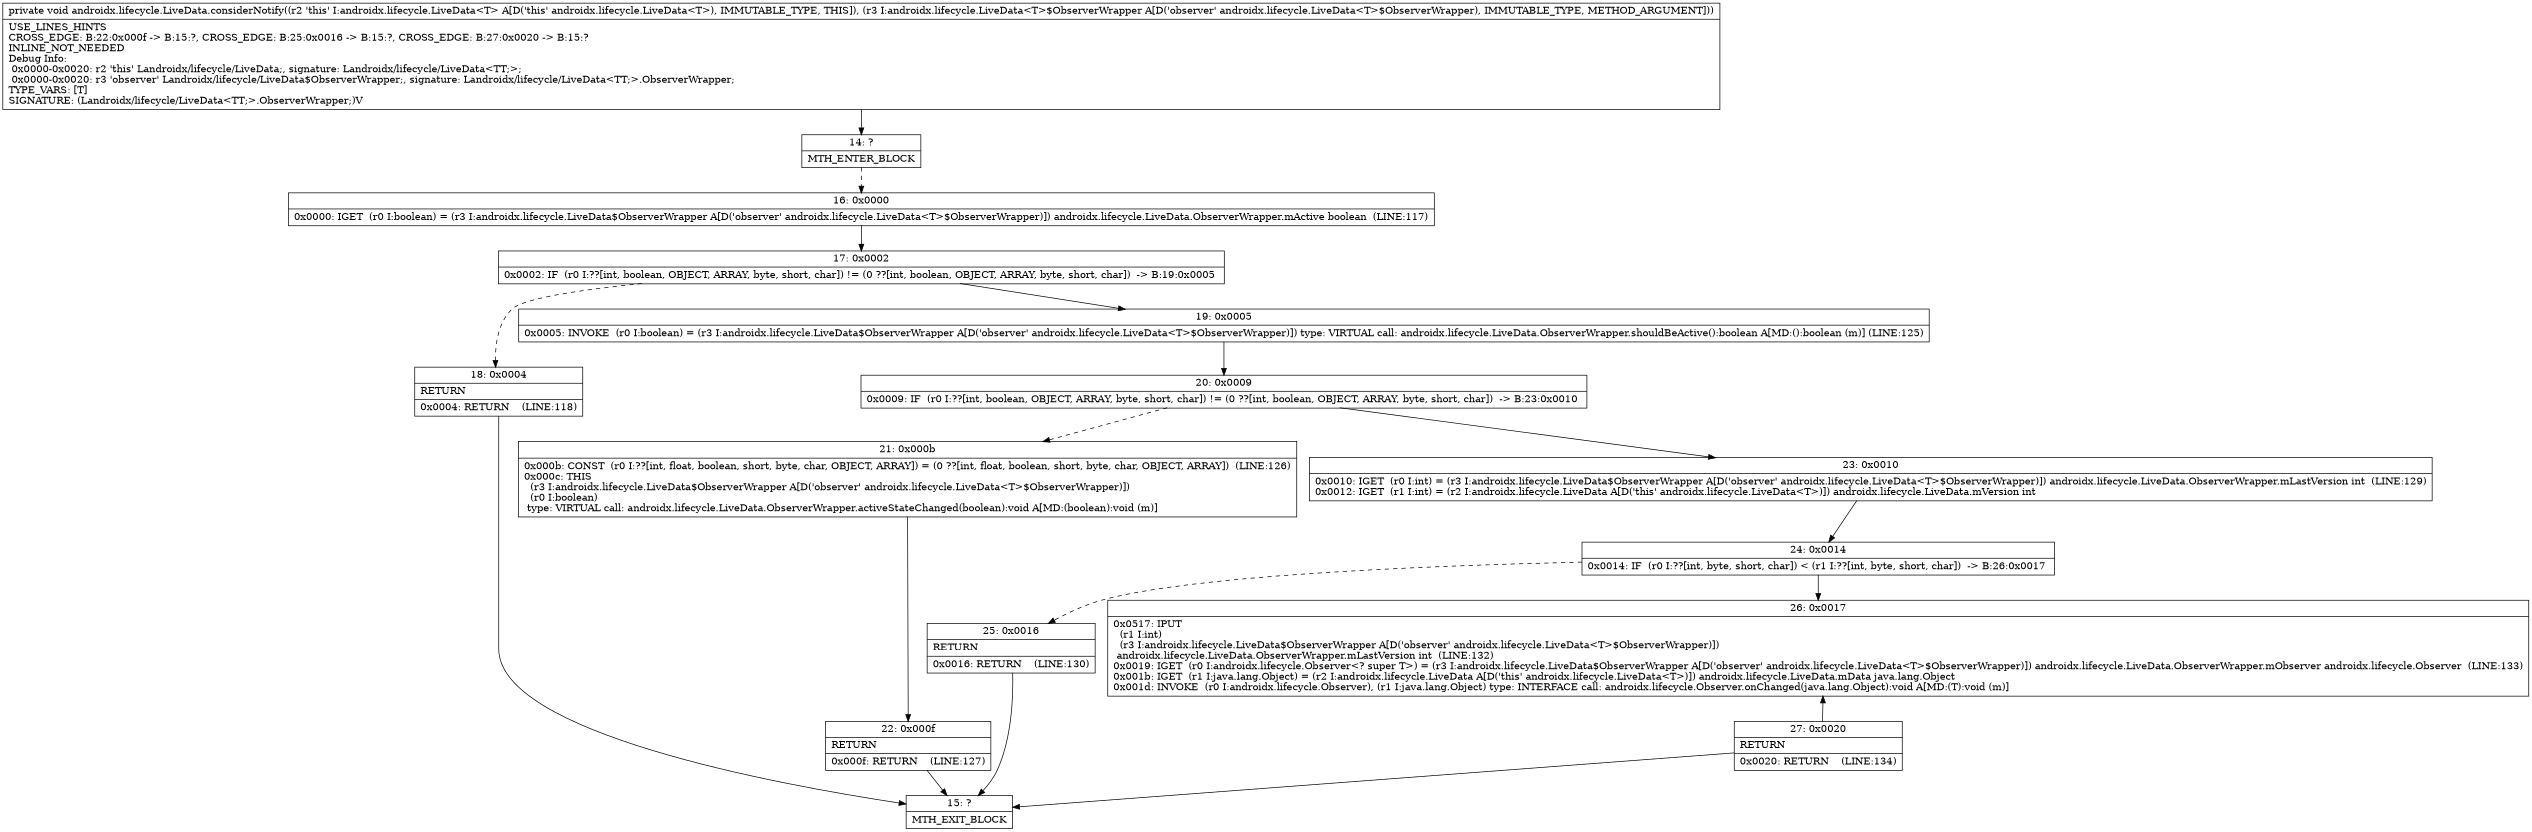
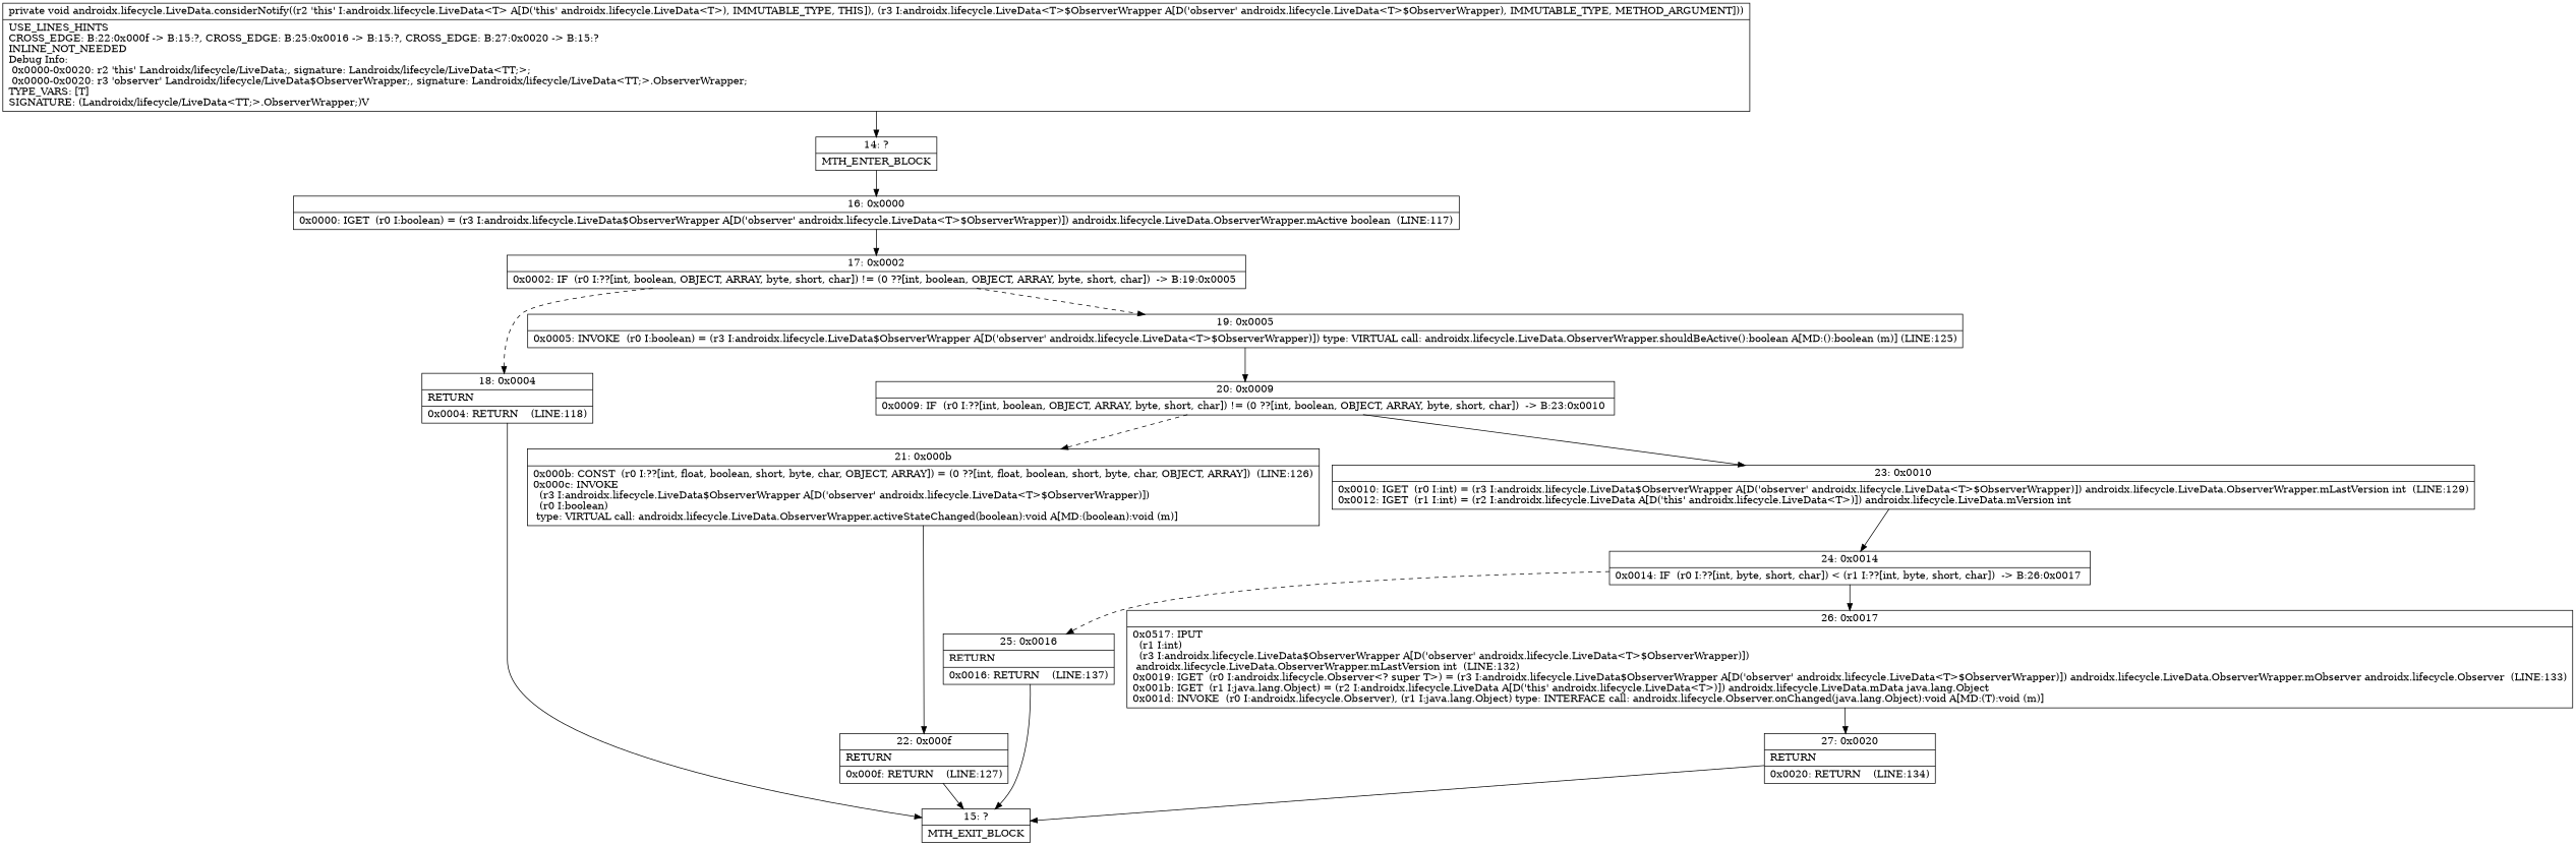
  digraph {
    node [shape=record]
    n1 [label="{14\:\ ?|MTH_ENTER_BLOCK\l}"]
    n2 [label="{16\:\ 0x0000|0x0000: IGET  (r0 I:boolean) = (r3 I:androidx.lifecycle.LiveData$ObserverWrapper A[D('observer' androidx.lifecycle.LiveData\<T\>$ObserverWrapper)]) androidx.lifecycle.LiveData.ObserverWrapper.mActive boolean  (LINE:117)\l}"]
    n3 [label="{17\:\ 0x0002|0x0002: IF  (r0 I:??[int, boolean, OBJECT, ARRAY, byte, short, char]) != (0 ??[int, boolean, OBJECT, ARRAY, byte, short, char])  \-\> B:19:0x0005 \l}"]
    n4 [label="{18\:\ 0x0004|RETURN\l|0x0004: RETURN    (LINE:118)\l}"]
    n5 [label="{19\:\ 0x0005|0x0005: INVOKE  (r0 I:boolean) = (r3 I:androidx.lifecycle.LiveData$ObserverWrapper A[D('observer' androidx.lifecycle.LiveData\<T\>$ObserverWrapper)]) type: VIRTUAL call: androidx.lifecycle.LiveData.ObserverWrapper.shouldBeActive():boolean A[MD:():boolean (m)] (LINE:125)\l}"]
    n6 [label="{15\:\ ?|MTH_EXIT_BLOCK\l}"]
    n7 [label="{20\:\ 0x0009|0x0009: IF  (r0 I:??[int, boolean, OBJECT, ARRAY, byte, short, char]) != (0 ??[int, boolean, OBJECT, ARRAY, byte, short, char])  \-\> B:23:0x0010 \l}"]
-   n8 [label="{21\:\ 0x000b|0x000b: CONST  (r0 I:??[int, float, boolean, short, byte, char, OBJECT, ARRAY]) = (0 ??[int, float, boolean, short, byte, char, OBJECT, ARRAY])  (LINE:126)\l0x000c: THIS  \l  (r3 I:androidx.lifecycle.LiveData$ObserverWrapper A[D('observer' androidx.lifecycle.LiveData\<T\>$ObserverWrapper)])\l  (r0 I:boolean)\l type: VIRTUAL call: androidx.lifecycle.LiveData.ObserverWrapper.activeStateChanged(boolean):void A[MD:(boolean):void (m)]\l}"]
+   n8 [label="{21\:\ 0x000b|0x000b: CONST  (r0 I:??[int, float, boolean, short, byte, char, OBJECT, ARRAY]) = (0 ??[int, float, boolean, short, byte, char, OBJECT, ARRAY])  (LINE:126)\l0x000c: INVOKE  \l  (r3 I:androidx.lifecycle.LiveData$ObserverWrapper A[D('observer' androidx.lifecycle.LiveData\<T\>$ObserverWrapper)])\l  (r0 I:boolean)\l type: VIRTUAL call: androidx.lifecycle.LiveData.ObserverWrapper.activeStateChanged(boolean):void A[MD:(boolean):void (m)]\l}"]
    n9 [label="{23\:\ 0x0010|0x0010: IGET  (r0 I:int) = (r3 I:androidx.lifecycle.LiveData$ObserverWrapper A[D('observer' androidx.lifecycle.LiveData\<T\>$ObserverWrapper)]) androidx.lifecycle.LiveData.ObserverWrapper.mLastVersion int  (LINE:129)\l0x0012: IGET  (r1 I:int) = (r2 I:androidx.lifecycle.LiveData A[D('this' androidx.lifecycle.LiveData\<T\>)]) androidx.lifecycle.LiveData.mVersion int \l}"]
    n10 [label="{22\:\ 0x000f|RETURN\l|0x000f: RETURN    (LINE:127)\l}"]
    n11 [label="{24\:\ 0x0014|0x0014: IF  (r0 I:??[int, byte, short, char]) \< (r1 I:??[int, byte, short, char])  \-\> B:26:0x0017 \l}"]
-   n12 [label="{25\:\ 0x0016|RETURN\l|0x0016: RETURN    (LINE:130)\l}"]
+   n12 [label="{25\:\ 0x0016|RETURN\l|0x0016: RETURN    (LINE:137)\l}"]
    n13 [label="{26\:\ 0x0017|0x0517: IPUT  \l  (r1 I:int)\l  (r3 I:androidx.lifecycle.LiveData$ObserverWrapper A[D('observer' androidx.lifecycle.LiveData\<T\>$ObserverWrapper)])\l androidx.lifecycle.LiveData.ObserverWrapper.mLastVersion int  (LINE:132)\l0x0019: IGET  (r0 I:androidx.lifecycle.Observer\<? super T\>) = (r3 I:androidx.lifecycle.LiveData$ObserverWrapper A[D('observer' androidx.lifecycle.LiveData\<T\>$ObserverWrapper)]) androidx.lifecycle.LiveData.ObserverWrapper.mObserver androidx.lifecycle.Observer  (LINE:133)\l0x001b: IGET  (r1 I:java.lang.Object) = (r2 I:androidx.lifecycle.LiveData A[D('this' androidx.lifecycle.LiveData\<T\>)]) androidx.lifecycle.LiveData.mData java.lang.Object \l0x001d: INVOKE  (r0 I:androidx.lifecycle.Observer), (r1 I:java.lang.Object) type: INTERFACE call: androidx.lifecycle.Observer.onChanged(java.lang.Object):void A[MD:(T):void (m)]\l}"]
    n14 [label="{27\:\ 0x0020|RETURN\l|0x0020: RETURN    (LINE:134)\l}"]
    n15 [label="{private void androidx.lifecycle.LiveData.considerNotify((r2 'this' I:androidx.lifecycle.LiveData\<T\> A[D('this' androidx.lifecycle.LiveData\<T\>), IMMUTABLE_TYPE, THIS]), (r3 I:androidx.lifecycle.LiveData\<T\>$ObserverWrapper A[D('observer' androidx.lifecycle.LiveData\<T\>$ObserverWrapper), IMMUTABLE_TYPE, METHOD_ARGUMENT]))  | USE_LINES_HINTS\lCROSS_EDGE: B:22:0x000f \-\> B:15:?, CROSS_EDGE: B:25:0x0016 \-\> B:15:?, CROSS_EDGE: B:27:0x0020 \-\> B:15:?\lINLINE_NOT_NEEDED\lDebug Info:\l  0x0000\-0x0020: r2 'this' Landroidx\/lifecycle\/LiveData;, signature: Landroidx\/lifecycle\/LiveData\<TT;\>;\l  0x0000\-0x0020: r3 'observer' Landroidx\/lifecycle\/LiveData$ObserverWrapper;, signature: Landroidx\/lifecycle\/LiveData\<TT;\>.ObserverWrapper;\lTYPE_VARS: [T]\lSIGNATURE: (Landroidx\/lifecycle\/LiveData\<TT;\>.ObserverWrapper;)V\l}"]
-   n1 -> n2 [style=dashed]
+   n1 -> n2
    n2 -> n3
    n3 -> n4 [style=dashed]
-   n3 -> n5
+   n3 -> n5 [style=dashed]
    n4 -> n6
    n5 -> n7
    n7 -> n8 [style=dashed]
    n7 -> n9
    n8 -> n10
    n9 -> n11
    n10 -> n6
    n11 -> n12 [style=dashed]
    n11 -> n13
    n12 -> n6
-   n14 -> n13
+   n13 -> n14
    n14 -> n6
    n15 -> n1
  }
